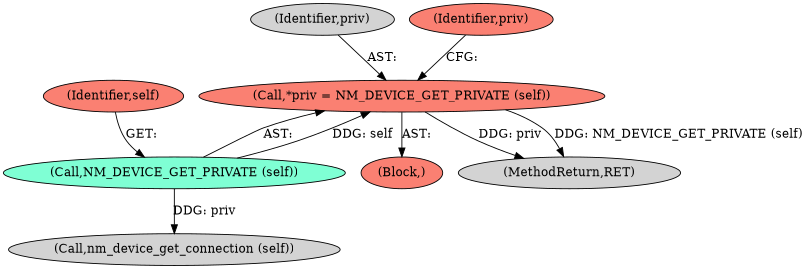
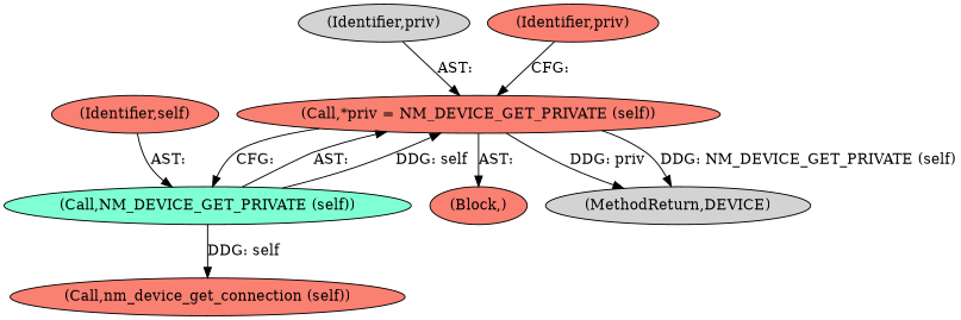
  digraph {
    node [fillcolor=salmon style=filled]
    n1 [label="(Call,*priv = NM_DEVICE_GET_PRIVATE (self))"]
    n2 [fillcolor=aquamarine label="(Call,NM_DEVICE_GET_PRIVATE (self))"]
    n3 [label="(Block,)"]
-   n4 [fillcolor=lightgrey label="(MethodReturn,RET)"]
-   n5 [fillcolor=lightgrey label="(Call,nm_device_get_connection (self))"]
+   n4 [fillcolor=lightgrey label="(MethodReturn,DEVICE)"]
+   n5 [label="(Call,nm_device_get_connection (self))"]
    n6 [label="(Identifier,self)"]
    n7 [fillcolor=lightgrey label="(Identifier,priv)"]
    n8 [label="(Identifier,priv)"]
+   n1 -> n2 [label="CFG: "]
    n1 -> n3 [label="AST: "]
    n1 -> n4 [label="DDG: priv"]
    n1 -> n4 [label="DDG: NM_DEVICE_GET_PRIVATE (self)"]
    n2 -> n1 [label="AST: "]
    n2 -> n1 [label="DDG: self"]
-   n2 -> n5 [label="DDG: priv"]
-   n6 -> n2 [label="GET: "]
+   n2 -> n5 [label="DDG: self"]
+   n6 -> n2 [label="AST: "]
    n7 -> n1 [label="AST: "]
    n8 -> n1 [label="CFG: "]
  }
